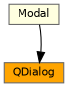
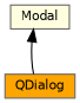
  digraph {
    node [color=gray40 fontname=Helvetica fontsize=10 shape=box style=filled]
    n1 [fillcolor=lightyellow fontcolor=black height=0.2 label=Modal width=0.4]
    n2 [fillcolor=orange height=0.2 label=QDialog width=0.4]
-   n2 -> n1 [color=black dir=back fontname=Helvetica fontsize=10 labelfontname=Helvetica labelfontsize=10 style=solid]
+   n1 -> n2 [color=black dir=back fontname=Helvetica fontsize=10 labelfontname=Helvetica labelfontsize=10 style=solid]
  }
